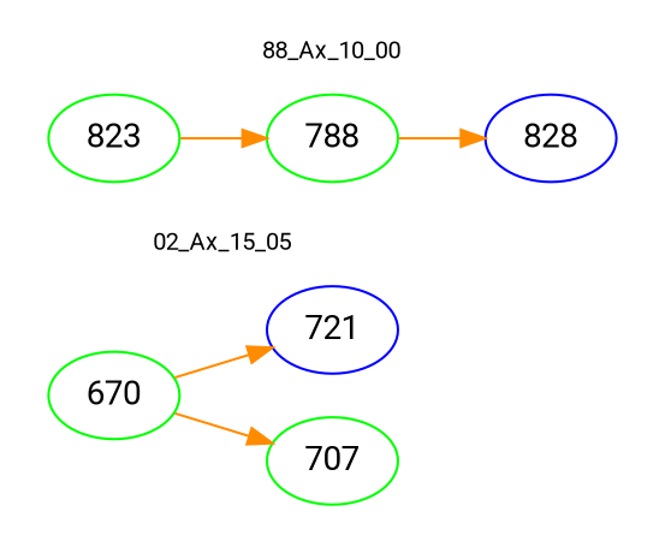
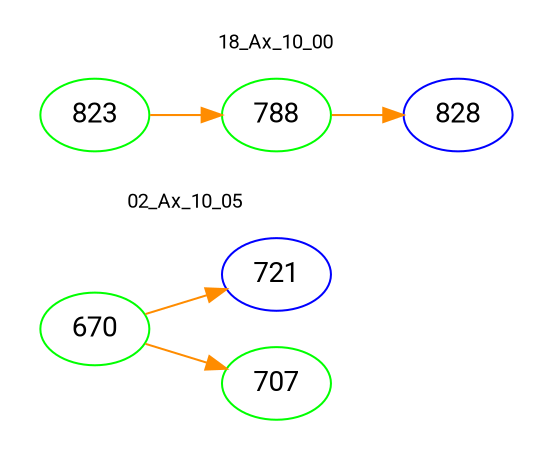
  digraph {
    fontname=Roboto
    rankdir=LR
    node [color=green fontname=Roboto]
    edge [color=darkorange fontname=Roboto]
    n1 [label=707]
    n2 [label=670]
    n3 [color=blue label=721]
    n4 [label=823]
    n5 [label=788]
    n6 [color=blue label=828]
    subgraph cluster_1 {
      color=white
      fontsize=10
-     label="02_Ax_15_05"
+     label="02_Ax_10_05"
      n1
      n2
      n3
    }
    subgraph cluster_2 {
      color=white
      fontsize=10
-     label="88_Ax_10_00"
+     label="18_Ax_10_00"
      n4
      n5
      n6
    }
    n2 -> n1
    n2 -> n3
    n4 -> n5
    n5 -> n6
  }
